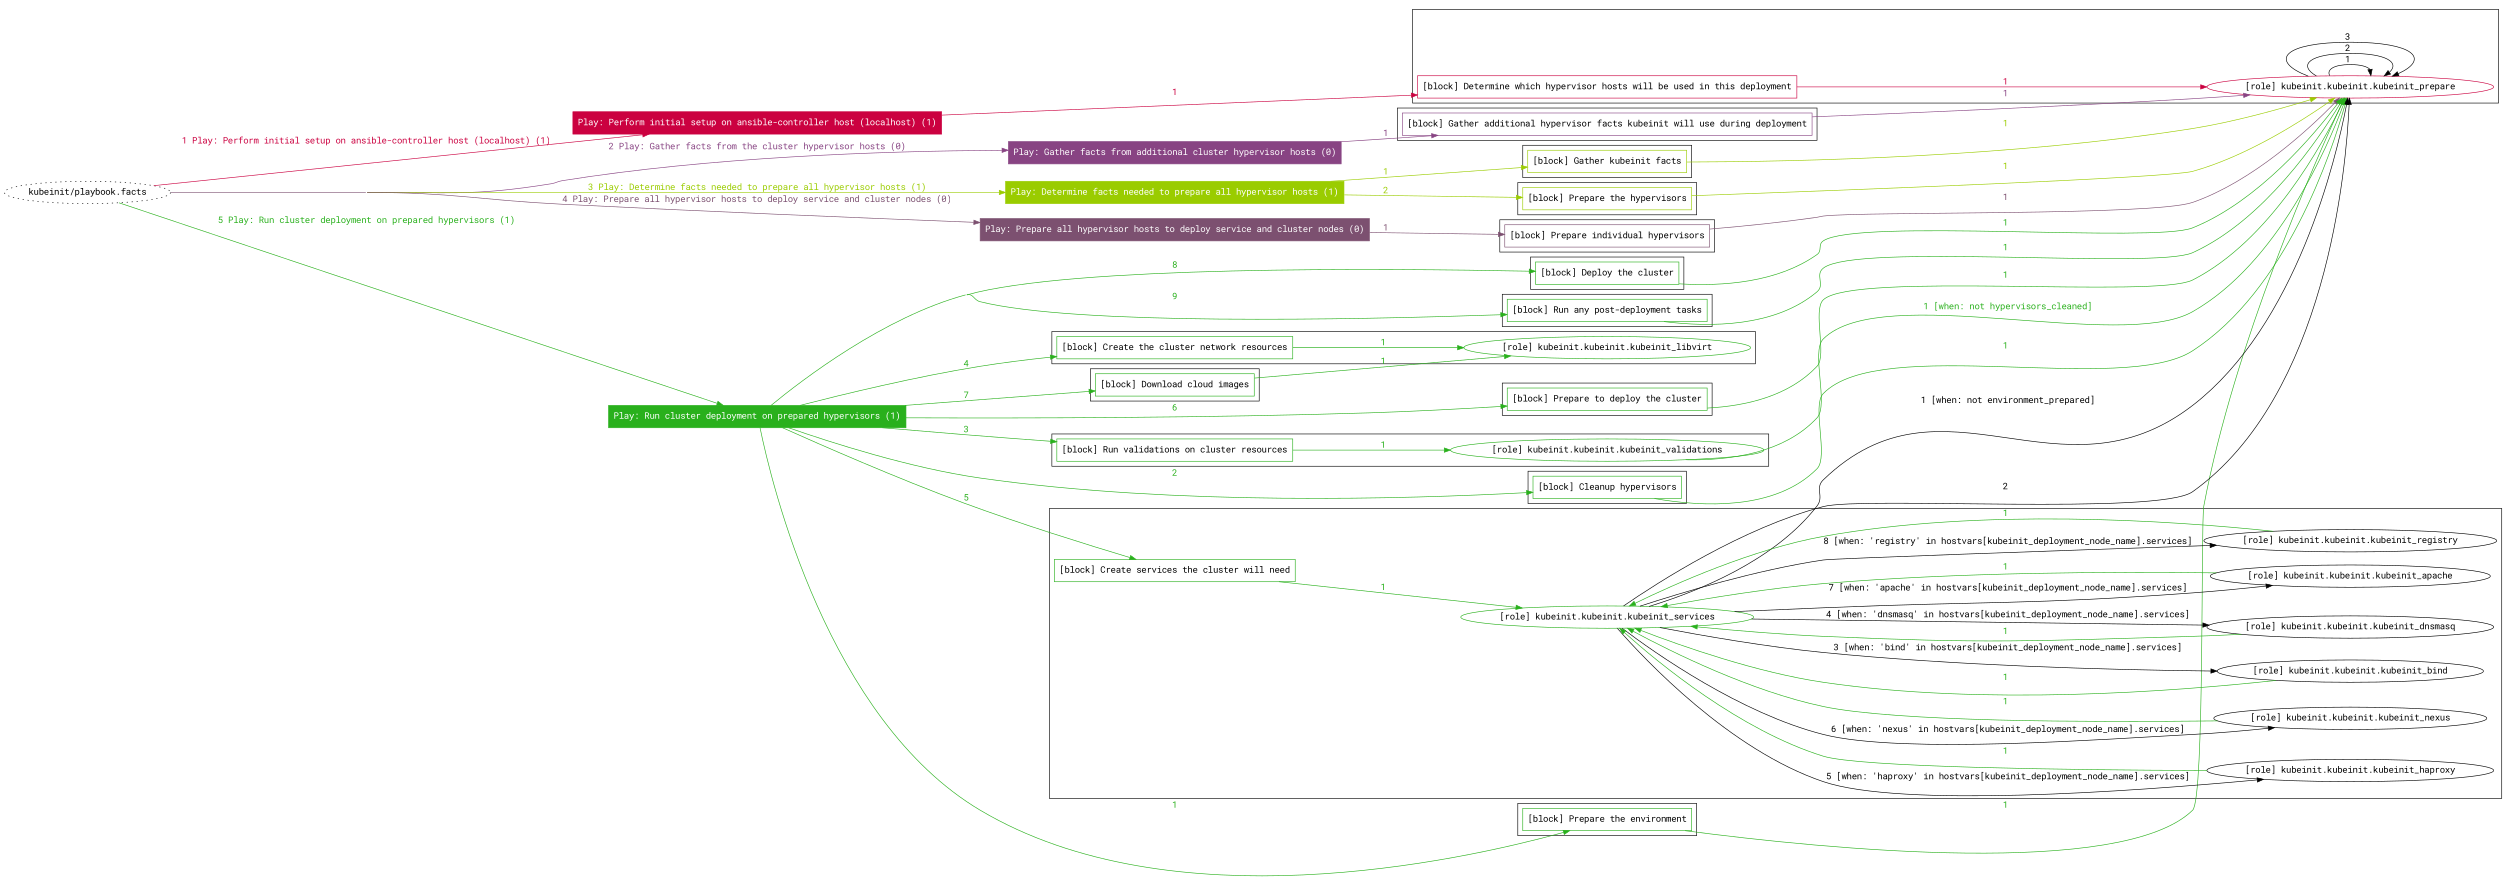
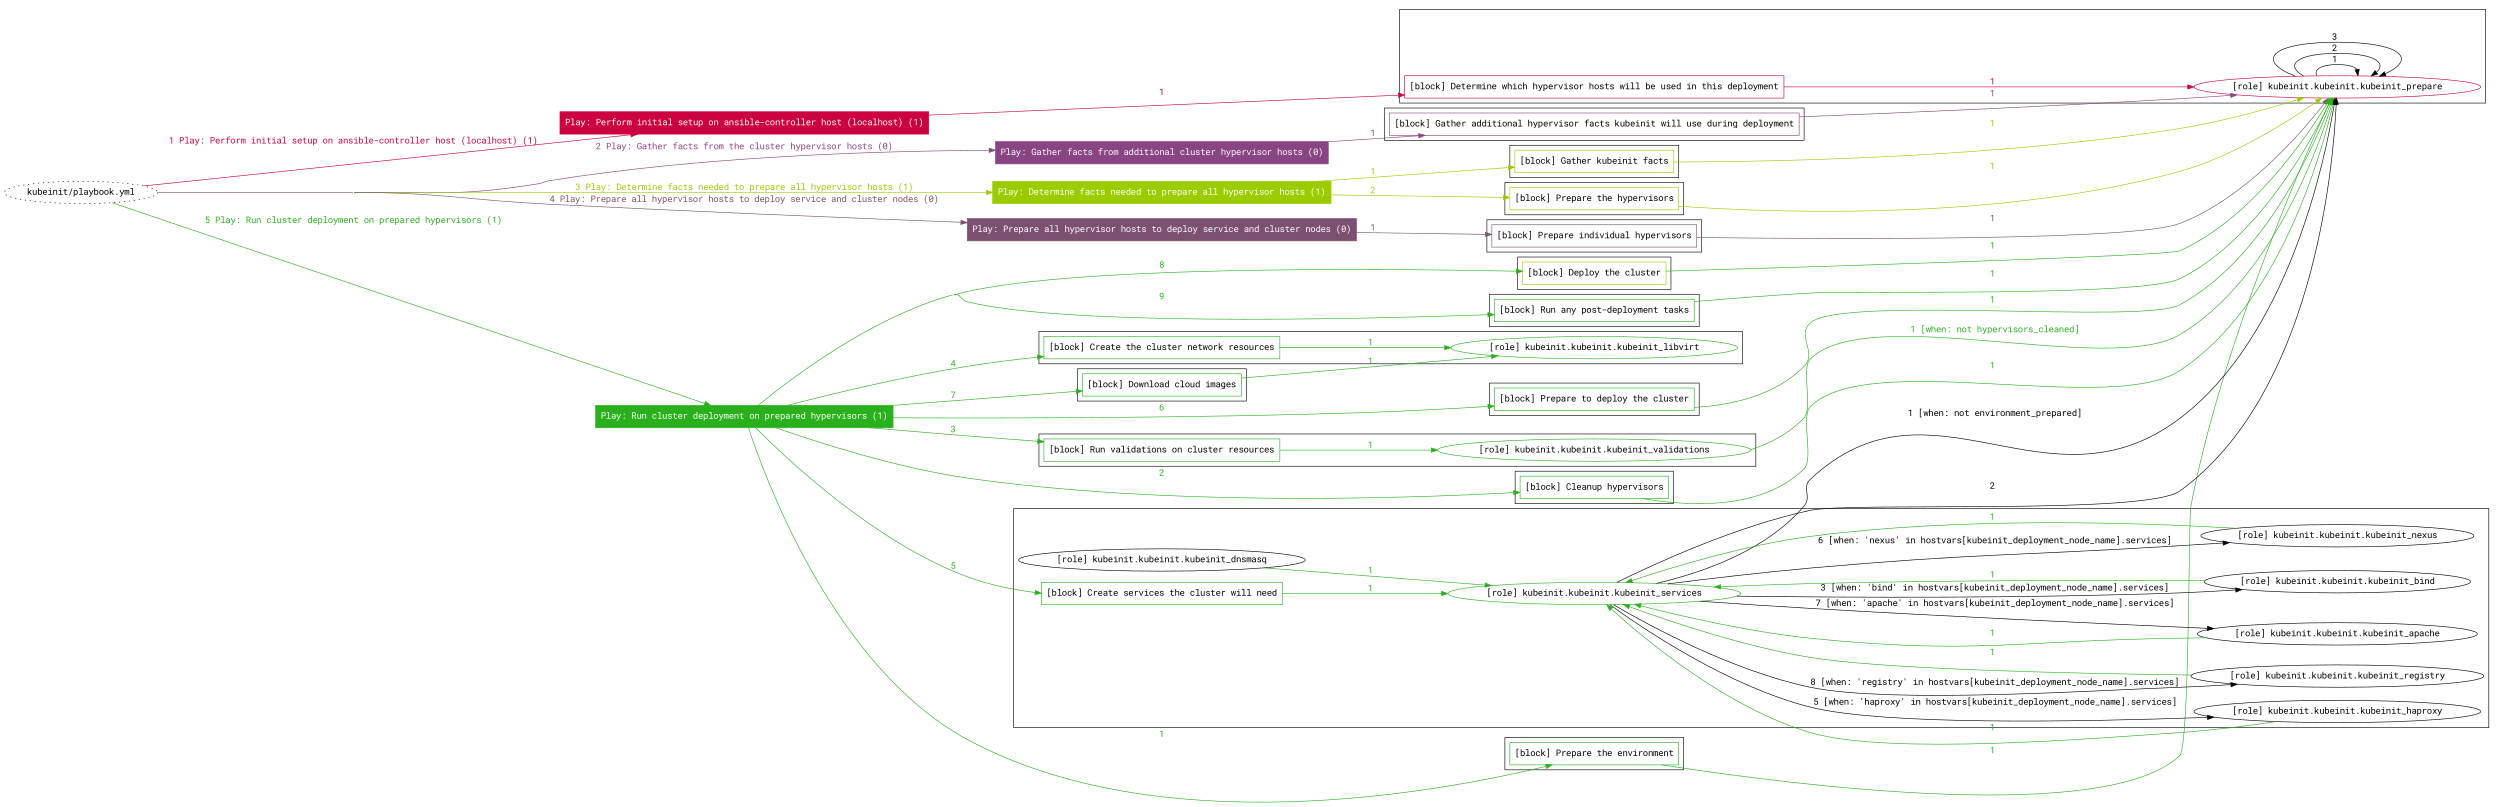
  digraph {
    concentrate=true
    fontname="Roboto Mono"
    ordering=in
    rankdir=LR
    node [color="#29b01c" fontname="Roboto Mono" shape=box]
    edge [color="#29b01c" fontcolor="#29b01c" fontname="Roboto Mono"]
    n1 [color="#cb0140" label="[role] kubeinit.kubeinit.kubeinit_prepare" shape=""]
    n2 [color="#cb0140" label="[block] Determine which hypervisor hosts will be used in this deployment"]
    n3 [color="#cb0140" fontcolor="#ffffff" label="Play: Perform initial setup on ansible-controller host (localhost) (1)" style=filled]
    n4 [color="#884483" label="[block] Gather additional hypervisor facts kubeinit will use during deployment"]
    n5 [color="#884483" fontcolor="#ffffff" label="Play: Gather facts from additional cluster hypervisor hosts (0)" style=filled]
    n6 [color="#9acc00" label="[block] Gather kubeinit facts"]
    n7 [color="#9acc00" label="[block] Prepare the hypervisors"]
    n8 [color="#9acc00" fontcolor="#ffffff" label="Play: Determine facts needed to prepare all hypervisor hosts (1)" style=filled]
    n9 [color="#7c5070" label="[block] Prepare individual hypervisors"]
    n10 [color="#7c5070" fontcolor="#ffffff" label="Play: Prepare all hypervisor hosts to deploy service and cluster nodes (0)" style=filled]
    n11 [label="[block] Prepare the environment"]
    n12 [label="[block] Cleanup hypervisors"]
    n13 [label="[role] kubeinit.kubeinit.kubeinit_validations" shape=""]
    n14 [label="[block] Run validations on cluster resources"]
    n15 [label="[role] kubeinit.kubeinit.kubeinit_libvirt" shape=""]
    n16 [label="[block] Create the cluster network resources"]
    n17 [label="[role] kubeinit.kubeinit.kubeinit_services" shape=""]
    n18 [color=black label="[role] kubeinit.kubeinit.kubeinit_bind" shape=""]
    n19 [color=black label="[role] kubeinit.kubeinit.kubeinit_dnsmasq" shape=""]
    n20 [color=black label="[role] kubeinit.kubeinit.kubeinit_haproxy" shape=""]
    n21 [color=black label="[role] kubeinit.kubeinit.kubeinit_nexus" shape=""]
    n22 [color=black label="[role] kubeinit.kubeinit.kubeinit_apache" shape=""]
    n23 [color=black label="[role] kubeinit.kubeinit.kubeinit_registry" shape=""]
    n24 [label="[block] Create services the cluster will need"]
    n25 [label="[block] Prepare to deploy the cluster"]
    n26 [label="[block] Download cloud images"]
-   n27 [label="[block] Deploy the cluster"]
+   n27 [color="#9acc00" label="[block] Deploy the cluster"]
    n28 [label="[block] Run any post-deployment tasks"]
    n29 [fontcolor="#ffffff" label="Play: Run cluster deployment on prepared hypervisors (1)" style=filled]
-   "kubeinit/playbook.yml" [style=dotted label="kubeinit/playbook.facts" color="" shape=""]
+   "kubeinit/playbook.yml" [style=dotted color="" shape=""]
    subgraph sub_1 {
      n3
      subgraph cluster_2 {
        n2
        subgraph sub_3 {
          n1
        }
      }
    }
    subgraph sub_4 {
      n1
      n5
      subgraph cluster_5 {
        n4
      }
    }
    subgraph sub_6 {
      n1
      n8
      subgraph cluster_7 {
        n6
      }
      subgraph cluster_8 {
        n7
      }
    }
    subgraph sub_9 {
      n1
      n10
      subgraph cluster_10 {
        n9
      }
    }
    subgraph sub_11 {
      n1
      n29
      subgraph cluster_12 {
        n11
      }
      subgraph cluster_13 {
        n12
      }
      subgraph cluster_14 {
        n14
        subgraph sub_15 {
          n13
        }
      }
      subgraph cluster_16 {
        n16
        subgraph sub_17 {
          n15
        }
      }
      subgraph cluster_18 {
        n24
        subgraph sub_19 {
          subgraph sub_20 {
            n17
            n18
          }
          subgraph sub_21 {
            n17
            n19
          }
          subgraph sub_22 {
            n17
            n20
          }
          subgraph sub_23 {
            n17
            n21
          }
          subgraph sub_24 {
            n17
            n22
          }
          subgraph sub_25 {
            n17
            n23
          }
        }
      }
      subgraph cluster_26 {
        n25
      }
      subgraph cluster_27 {
        n26
      }
      subgraph cluster_28 {
        n27
      }
      subgraph cluster_29 {
        n28
      }
    }
    n1 -> n1 [color=black fontcolor=black label="1 "]
    n1 -> n1 [color=black fontcolor=black label="2 "]
    n1 -> n1 [color=black fontcolor=black label="3 "]
    n2 -> n1 [color="#cb0140" fontcolor="#cb0140" label="1 "]
    n3 -> n2 [color="#cb0140" fontcolor="#cb0140" label=1]
    n4 -> n1 [color="#884483" fontcolor="#884483" label="1 "]
    n5 -> n4 [color="#884483" fontcolor="#884483" label=1]
    n6 -> n1 [color="#9acc00" fontcolor="#9acc00" label="1 "]
    n7 -> n1 [color="#9acc00" fontcolor="#9acc00" label="1 "]
    n8 -> n6 [color="#9acc00" fontcolor="#9acc00" label=1]
    n8 -> n7 [color="#9acc00" fontcolor="#9acc00" label=2]
    n9 -> n1 [color="#7c5070" fontcolor="#7c5070" label="1 "]
    n10 -> n9 [color="#7c5070" fontcolor="#7c5070" label=1]
    n11 -> n1 [label="1 "]
    n12 -> n1 [label="1 "]
    n13 -> n1 [label="1 [when: not hypervisors_cleaned]"]
    n14 -> n13 [label="1 "]
    n16 -> n15 [label="1 "]
    n17 -> n1 [color=black fontcolor=black label="1 [when: not environment_prepared]"]
    n17 -> n1 [color=black fontcolor=black label="2 "]
    n17 -> n18 [color=black fontcolor=black label="3 [when: 'bind' in hostvars[kubeinit_deployment_node_name].services]"]
-   n17 -> n19 [color=black fontcolor=black label="4 [when: 'dnsmasq' in hostvars[kubeinit_deployment_node_name].services]"]
    n17 -> n20 [color=black fontcolor=black label="5 [when: 'haproxy' in hostvars[kubeinit_deployment_node_name].services]"]
    n17 -> n21 [color=black fontcolor=black label="6 [when: 'nexus' in hostvars[kubeinit_deployment_node_name].services]"]
    n17 -> n22 [color=black fontcolor=black label="7 [when: 'apache' in hostvars[kubeinit_deployment_node_name].services]"]
    n17 -> n23 [color=black fontcolor=black label="8 [when: 'registry' in hostvars[kubeinit_deployment_node_name].services]"]
    n18 -> n17 [label="1 "]
    n19 -> n17 [label="1 "]
    n20 -> n17 [label="1 "]
    n21 -> n17 [label="1 "]
    n22 -> n17 [label="1 "]
    n23 -> n17 [label="1 "]
    n24 -> n17 [label="1 "]
    n25 -> n1 [label="1 "]
    n26 -> n15 [label="1 "]
    n27 -> n1 [label="1 "]
    n28 -> n1 [label="1 "]
    n29 -> n11 [label=1]
    n29 -> n12 [label=2]
    n29 -> n14 [label=3]
    n29 -> n16 [label=4]
    n29 -> n24 [label=5]
    n29 -> n25 [label=6]
    n29 -> n26 [label=7]
    n29 -> n27 [label=8]
    n29 -> n28 [label=9]
    "kubeinit/playbook.yml" -> n3 [color="#cb0140" fontcolor="#cb0140" label="1 Play: Perform initial setup on ansible-controller host (localhost) (1)"]
    "kubeinit/playbook.yml" -> n5 [color="#884483" fontcolor="#884483" label="2 Play: Gather facts from the cluster hypervisor hosts (0)"]
    "kubeinit/playbook.yml" -> n8 [color="#9acc00" fontcolor="#9acc00" label="3 Play: Determine facts needed to prepare all hypervisor hosts (1)"]
    "kubeinit/playbook.yml" -> n10 [color="#7c5070" fontcolor="#7c5070" label="4 Play: Prepare all hypervisor hosts to deploy service and cluster nodes (0)"]
    "kubeinit/playbook.yml" -> n29 [label="5 Play: Run cluster deployment on prepared hypervisors (1)"]
  }
